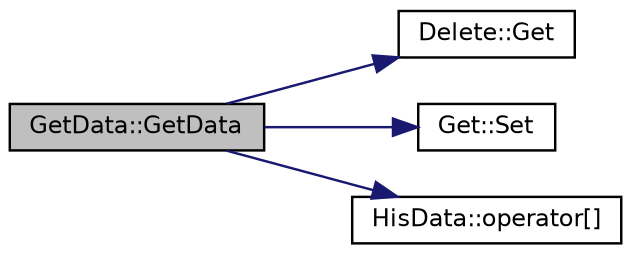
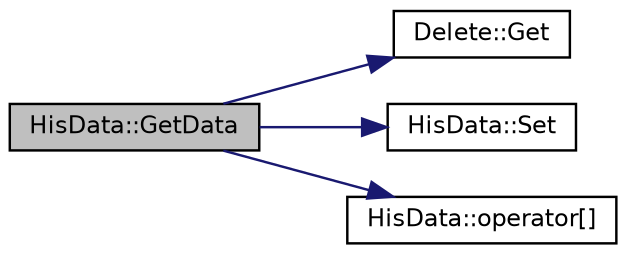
  digraph {
    rankdir=LR
    node [color=black fillcolor=white fontname=Helvetica fontsize=10 shape=record style=filled]
    edge [color=midnightblue fontname=Helvetica fontsize=10 labelfontname=Helvetica labelfontsize=10 style=solid]
-   n1 [fillcolor=grey75 fontcolor=black height=0.2 label="GetData::GetData" width=0.4]
+   n1 [fillcolor=grey75 fontcolor=black height=0.2 label="HisData::GetData" width=0.4]
    n2 [height=0.2 label="Delete::Get" width=0.4]
-   n3 [height=0.2 label="Get::Set" width=0.4]
+   n3 [height=0.2 label="HisData::Set" width=0.4]
    n4 [height=0.2 label="HisData::operator[]" width=0.4]
    n1 -> n2
    n1 -> n3
    n1 -> n4
  }
